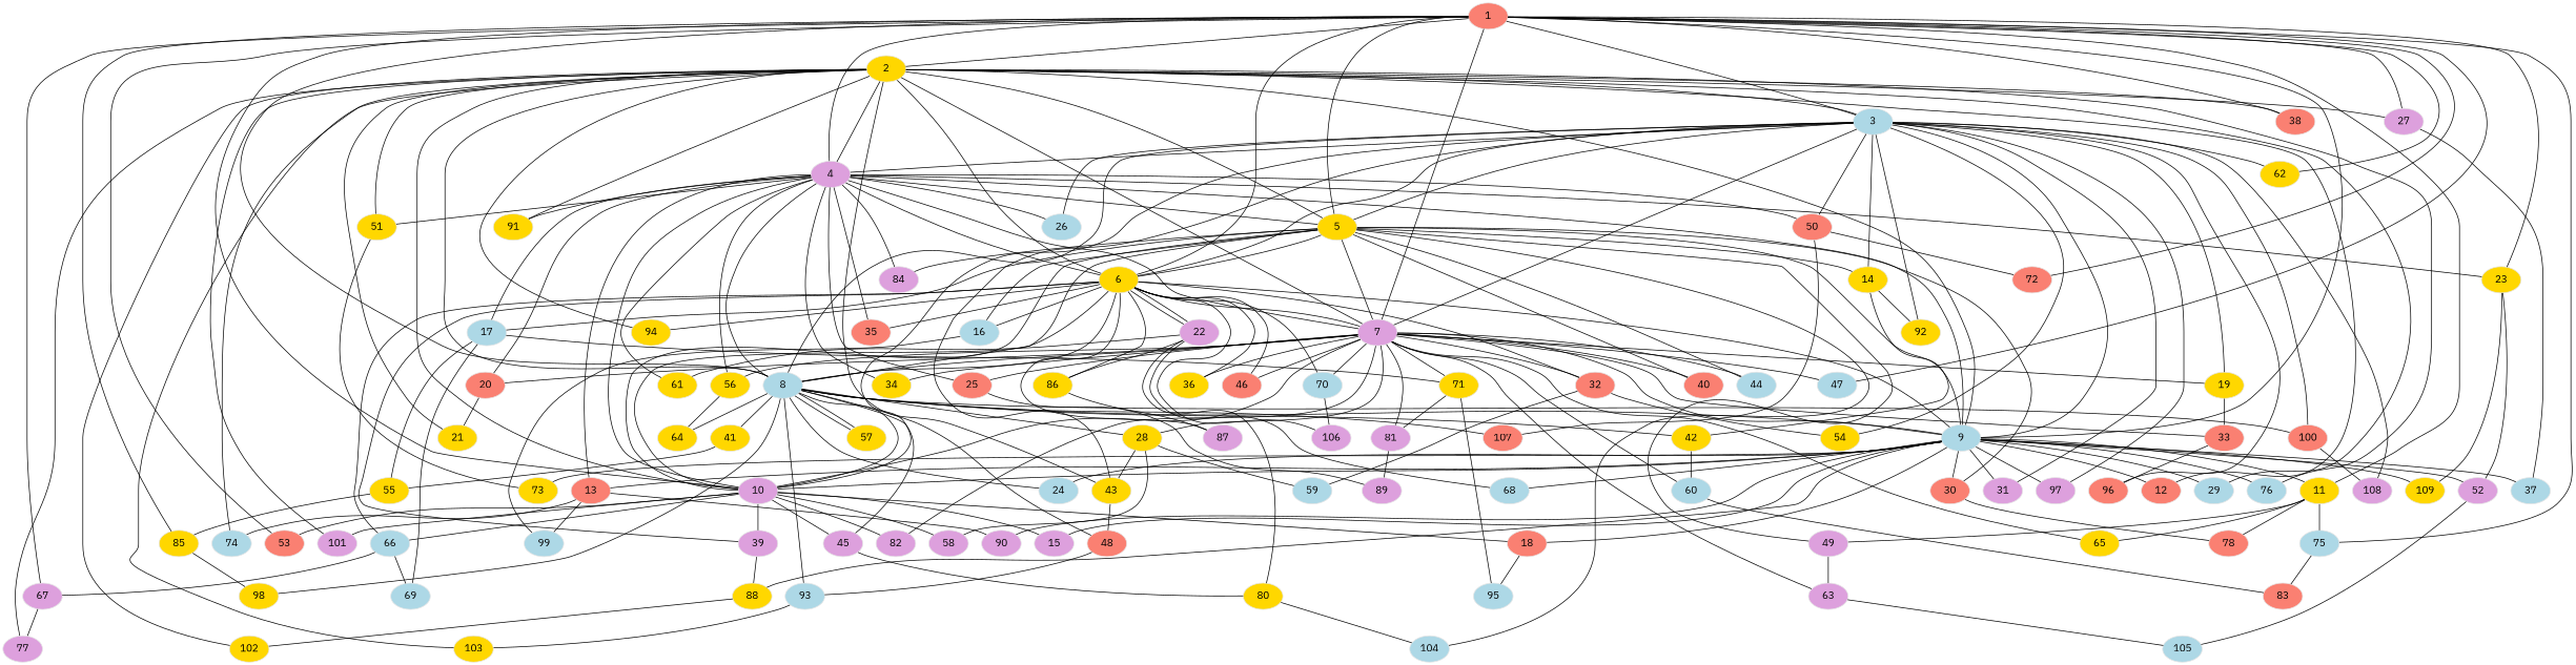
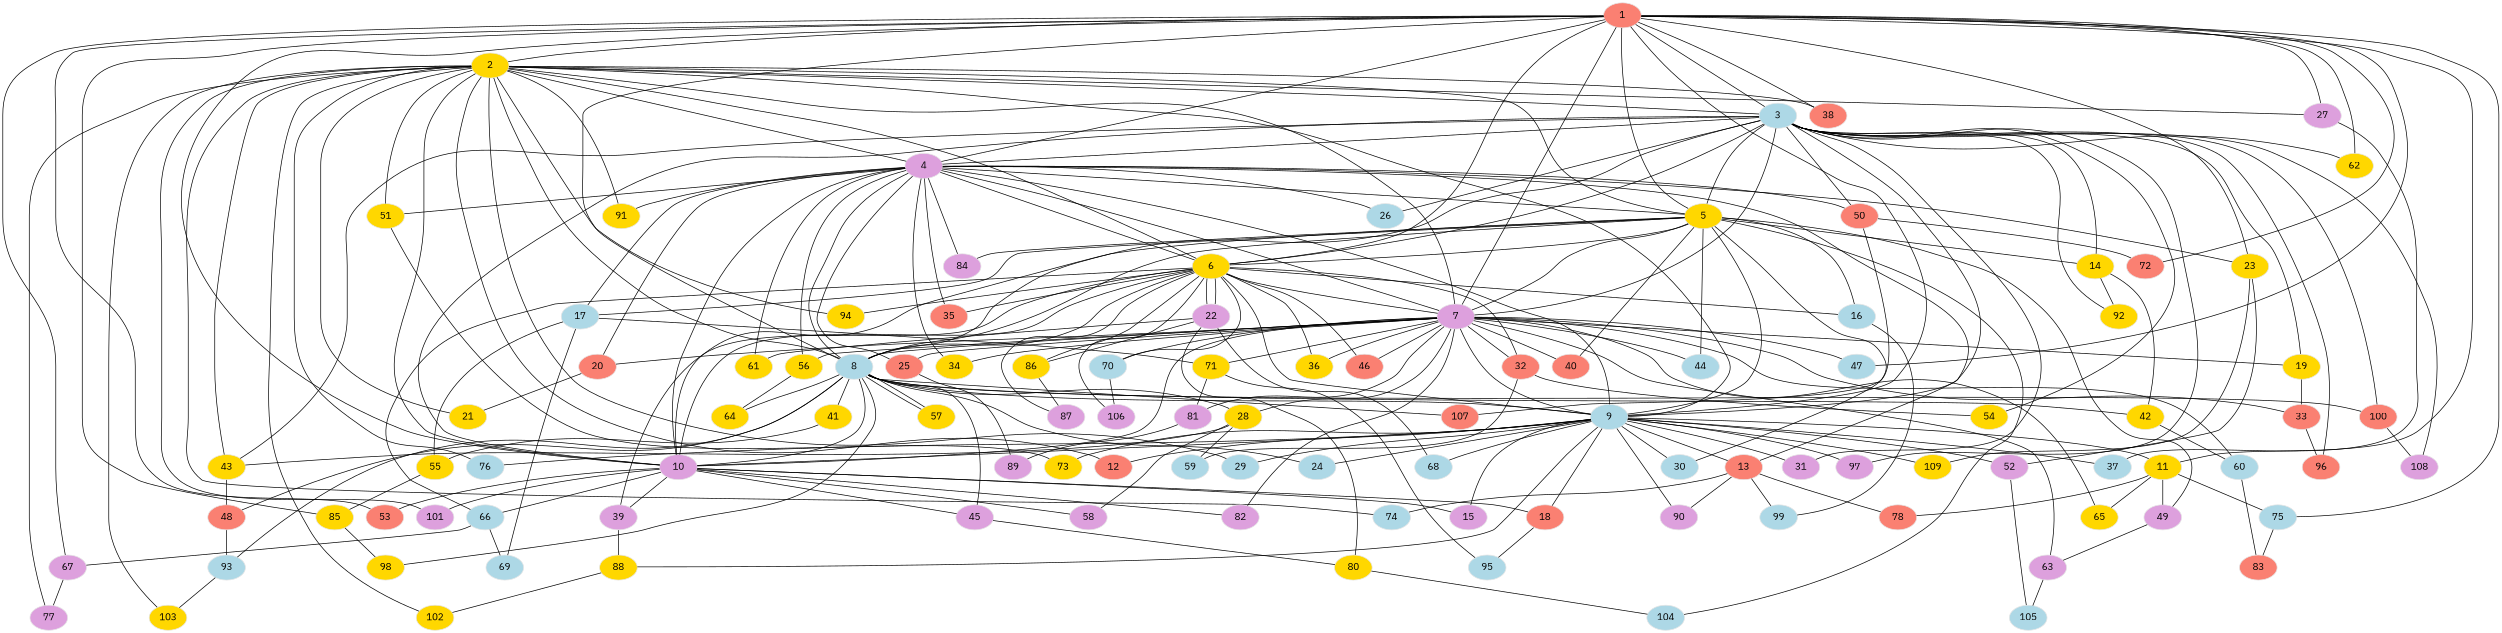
  graph {
    fontname="IBM Plex Sans"
    node [color=gray90 fillcolor=gold fontname="IBM Plex Sans" style=filled]
    edge [fontname="IBM Plex Sans"]
    1 [fillcolor=salmon]
    2
    3 [fillcolor=lightblue]
    4 [fillcolor=plum]
    5
    6
    7 [fillcolor=plum]
    8 [fillcolor=lightblue]
    9 [fillcolor=lightblue]
    10 [fillcolor=plum]
    11
    23
    27 [fillcolor=plum]
    38 [fillcolor=salmon]
    47 [fillcolor=lightblue]
    53 [fillcolor=salmon]
    62
    67 [fillcolor=plum]
    72 [fillcolor=salmon]
    75 [fillcolor=lightblue]
    85
    12 [fillcolor=salmon]
    21
    29 [fillcolor=lightblue]
    51
    74 [fillcolor=lightblue]
    76 [fillcolor=lightblue]
    77 [fillcolor=plum]
    91
    94
    101 [fillcolor=plum]
    102
    103
    43
    14
    19
    26 [fillcolor=lightblue]
    31 [fillcolor=plum]
    50 [fillcolor=salmon]
    54
    92
    96 [fillcolor=salmon]
    97 [fillcolor=plum]
    100 [fillcolor=salmon]
    108 [fillcolor=plum]
    13 [fillcolor=salmon]
    17 [fillcolor=lightblue]
    20 [fillcolor=salmon]
    25 [fillcolor=salmon]
    34
    35 [fillcolor=salmon]
    56
    61
    84 [fillcolor=plum]
    16 [fillcolor=lightblue]
-   30 [fillcolor=salmon]
+   30 [fillcolor=lightblue]
    40 [fillcolor=salmon]
    44 [fillcolor=lightblue]
    49 [fillcolor=plum]
    104 [fillcolor=lightblue]
    22 [fillcolor=plum]
    32 [fillcolor=salmon]
    36
    39 [fillcolor=plum]
    46 [fillcolor=salmon]
    66 [fillcolor=lightblue]
    70 [fillcolor=lightblue]
    86
    87 [fillcolor=plum]
    106 [fillcolor=plum]
    28
    33 [fillcolor=salmon]
    60 [fillcolor=lightblue]
    63 [fillcolor=plum]
    65
    71
    81 [fillcolor=plum]
    82 [fillcolor=plum]
    41
    24 [fillcolor=lightblue]
    42
    45 [fillcolor=plum]
    48 [fillcolor=salmon]
    57
    64
    93 [fillcolor=lightblue]
    98
    107 [fillcolor=salmon]
    15 [fillcolor=plum]
    18 [fillcolor=salmon]
    37 [fillcolor=lightblue]
    52 [fillcolor=plum]
    68 [fillcolor=lightblue]
    73
    88
    90 [fillcolor=plum]
    109
    58 [fillcolor=plum]
    78 [fillcolor=salmon]
    83 [fillcolor=salmon]
    55
    99 [fillcolor=lightblue]
    69 [fillcolor=lightblue]
    89 [fillcolor=plum]
    80
    59 [fillcolor=lightblue]
    105 [fillcolor=lightblue]
    95 [fillcolor=lightblue]
    1 -- 2
    1 -- 3
    1 -- 4
    1 -- 5
    1 -- 6
    1 -- 7
    1 -- 8
    1 -- 9
    1 -- 10
    1 -- 11
    1 -- 23
    1 -- 27
    1 -- 38
    1 -- 47
    1 -- 53
    1 -- 62
    1 -- 67
    1 -- 72
    1 -- 75
    1 -- 85
    2 -- 3
    2 -- 4
    2 -- 5
    2 -- 6
    2 -- 7
    2 -- 8
    2 -- 9
    2 -- 10
    2 -- 27
    2 -- 38
    2 -- 12
    2 -- 21
    2 -- 29
    2 -- 51
    2 -- 74
    2 -- 76
    2 -- 77
    2 -- 91
    2 -- 94
    2 -- 101
    2 -- 102
    2 -- 103
    2 -- 43
    3 -- 4
    3 -- 5
    3 -- 6
    3 -- 7
    3 -- 8
    3 -- 9
    3 -- 10
    3 -- 62
    3 -- 43
    3 -- 14
    3 -- 19
    3 -- 26
    3 -- 31
    3 -- 50
    3 -- 54
    3 -- 92
    3 -- 96
    3 -- 97
    3 -- 100
    3 -- 108
    4 -- 5
    4 -- 6
    4 -- 7
    4 -- 8
    4 -- 9
    4 -- 10
    4 -- 23
    4 -- 51
    4 -- 91
    4 -- 26
    4 -- 50
    4 -- 13
    4 -- 17
    4 -- 20
    4 -- 25
    4 -- 34
    4 -- 35
    4 -- 56
    4 -- 61
    4 -- 84
    5 -- 6
    5 -- 7
    5 -- 8
    5 -- 9
    5 -- 10
    5 -- 14
    5 -- 17
    5 -- 84
    5 -- 16
    5 -- 30
    5 -- 40
    5 -- 44
    5 -- 49
    5 -- 104
    6 -- 7
    6 -- 8
    6 -- 9
    6 -- 10
    6 -- 94
    6 -- 35
    6 -- 16
    6 -- 22
    6 -- 22
    6 -- 32
    6 -- 36
    6 -- 39
    6 -- 46
    6 -- 66
    6 -- 70
    6 -- 86
    6 -- 87
    6 -- 106
    7 -- 8
    7 -- 9
    7 -- 10
    7 -- 47
    7 -- 19
    7 -- 20
    7 -- 25
    7 -- 34
    7 -- 56
    7 -- 40
    7 -- 44
    7 -- 32
    7 -- 36
    7 -- 46
    7 -- 70
    7 -- 28
    7 -- 33
    7 -- 60
    7 -- 63
    7 -- 65
    7 -- 71
    7 -- 81
    7 -- 82
    8 -- 9
    8 -- 10
    8 -- 100
    8 -- 28
    8 -- 41
    8 -- 24
    8 -- 42
    8 -- 45
    8 -- 48
    8 -- 57
    8 -- 57
    8 -- 64
    8 -- 93
    8 -- 98
    8 -- 107
    9 -- 10
    9 -- 11
    9 -- 12
    9 -- 29
    9 -- 76
    9 -- 31
    9 -- 97
    9 -- 13
    9 -- 30
    9 -- 24
    9 -- 15
    9 -- 18
    9 -- 37
    9 -- 52
    9 -- 68
    9 -- 73
    9 -- 88
    9 -- 90
    9 -- 109
    10 -- 53
    10 -- 101
    10 -- 39
    10 -- 66
    10 -- 82
    10 -- 45
    10 -- 15
    10 -- 18
    10 -- 58
    11 -- 75
    11 -- 49
    11 -- 65
    11 -- 78
    23 -- 52
    23 -- 109
    27 -- 37
    67 -- 77
    75 -- 83
    85 -- 98
    51 -- 73
    43 -- 48
    14 -- 92
    14 -- 42
    19 -- 33
    50 -- 72
    50 -- 107
    100 -- 108
    13 -- 74
    13 -- 90
-   30 -- 78
+   13 -- 78
    13 -- 99
    17 -- 71
    17 -- 55
    17 -- 69
    20 -- 21
    25 -- 89
    56 -- 64
    16 -- 99
    49 -- 63
    22 -- 61
    22 -- 86
    22 -- 68
    22 -- 80
    32 -- 54
    32 -- 59
    39 -- 88
    66 -- 67
    66 -- 69
    70 -- 106
    86 -- 87
    28 -- 43
    28 -- 58
    28 -- 59
    33 -- 96
    60 -- 83
    63 -- 105
    71 -- 81
    71 -- 95
    81 -- 89
    41 -- 55
    42 -- 60
    45 -- 80
    48 -- 93
    93 -- 103
    18 -- 95
    52 -- 105
    88 -- 102
    55 -- 85
    80 -- 104
  }
